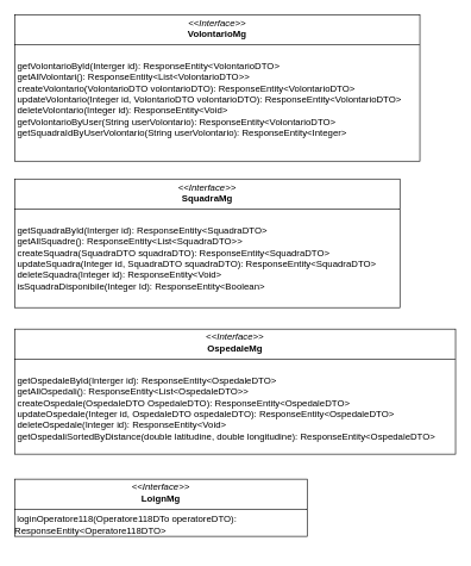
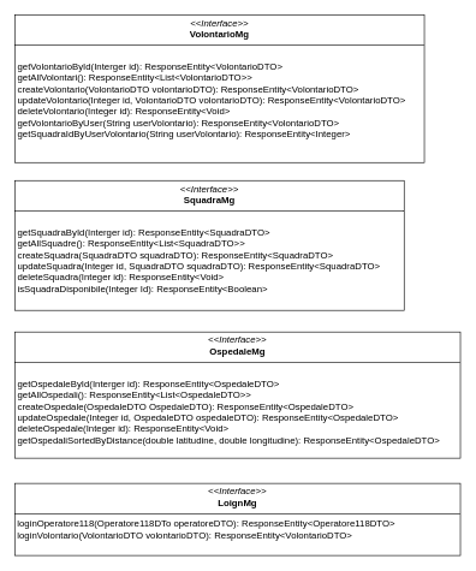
  <mxCell id="0" />
  <mxCell id="1" parent="0" />
  <mxCell id="2" value="&lt;p style=&quot;margin: 4px 0px 0px; text-align: center; font-size: 13px;&quot;&gt;&lt;font style=&quot;font-size: 13px;&quot;&gt;&lt;i&gt;&amp;lt;&amp;lt;Interface&amp;gt;&amp;gt;&lt;/i&gt;&lt;br&gt;&lt;b&gt;VolontarioMg&lt;/b&gt;&lt;br&gt;&lt;/font&gt;&lt;/p&gt;&lt;hr size=&quot;1&quot; style=&quot;border-style: solid; font-size: 13px;&quot;&gt;&lt;font style=&quot;font-size: 13px;&quot;&gt;&lt;br&gt;&lt;/font&gt;&lt;p style=&quot;margin: 0px 0px 0px 4px; font-size: 13px;&quot;&gt;&lt;font style=&quot;font-size: 13px;&quot;&gt;getVolontarioById(Interger id): ResponseEntity&amp;lt;VolontarioDTO&amp;gt;&lt;/font&gt;&lt;/p&gt;&lt;p style=&quot;margin: 0px 0px 0px 4px; font-size: 13px;&quot;&gt;&lt;font style=&quot;font-size: 13px;&quot;&gt;getAllVolontari(): ResponseEntity&amp;lt;List&amp;lt;VolontarioDTO&amp;gt;&amp;gt;&lt;/font&gt;&lt;/p&gt;&lt;p style=&quot;margin: 0px 0px 0px 4px; font-size: 13px;&quot;&gt;&lt;font style=&quot;font-size: 13px;&quot;&gt;createVolontario(VolontarioDTO volontarioDTO): ResponseEntity&amp;lt;VolontarioDTO&amp;gt;&lt;/font&gt;&lt;/p&gt;&lt;p style=&quot;margin: 0px 0px 0px 4px; font-size: 13px;&quot;&gt;&lt;font style=&quot;font-size: 13px;&quot;&gt;updateVolontario(Integer id, VolontarioDTO volontarioDTO): ResponseEntity&amp;lt;VolontarioDTO&amp;gt;&lt;/font&gt;&lt;/p&gt;&lt;p style=&quot;margin: 0px 0px 0px 4px; font-size: 13px;&quot;&gt;&lt;font style=&quot;font-size: 13px;&quot;&gt;deleteVolontario(Integer id): ResponseEntity&amp;lt;Void&amp;gt;&lt;/font&gt;&lt;/p&gt;&lt;p style=&quot;margin: 0px 0px 0px 4px; font-size: 13px;&quot;&gt;&lt;font style=&quot;font-size: 13px;&quot;&gt;getVolontarioByUser(String userVolontario): ResponseEntity&amp;lt;VolontarioDTO&amp;gt;&lt;/font&gt;&lt;/p&gt;&lt;p style=&quot;margin: 0px 0px 0px 4px; font-size: 13px;&quot;&gt;&lt;font style=&quot;font-size: 13px;&quot;&gt;getSquadraIdByUserVolontario(String userVolontario): ResponseEntity&amp;lt;Integer&amp;gt;&lt;/font&gt;&lt;/p&gt;&lt;p style=&quot;margin: 0px 0px 0px 4px; font-size: 13px;&quot;&gt;&lt;/p&gt;&lt;p style=&quot;margin: 0px 0px 0px 4px; font-size: 13px;&quot;&gt;&lt;/p&gt;&lt;p style=&quot;margin: 0px 0px 0px 4px; font-size: 13px;&quot;&gt;&lt;font style=&quot;font-size: 13px;&quot;&gt;&lt;br&gt;&lt;br&gt;&lt;/font&gt;&lt;/p&gt;&lt;p style=&quot;margin:0px;margin-left:4px;&quot;&gt;&lt;/p&gt;" style="verticalAlign=top;align=left;overflow=fill;html=1;whiteSpace=wrap;" parent="1" vertex="1"><mxGeometry x="20" y="20" width="568" height="205" as="geometry" /></mxCell>
  <mxCell id="3" value="&lt;p style=&quot;margin: 4px 0px 0px; text-align: center; font-size: 13px;&quot;&gt;&lt;font style=&quot;font-size: 13px;&quot;&gt;&lt;i&gt;&amp;lt;&amp;lt;Interface&amp;gt;&amp;gt;&lt;/i&gt;&lt;br&gt;&lt;b&gt;SquadraMg&lt;/b&gt;&lt;br&gt;&lt;/font&gt;&lt;/p&gt;&lt;hr size=&quot;1&quot; style=&quot;border-style: solid; font-size: 13px;&quot;&gt;&lt;font style=&quot;font-size: 13px;&quot;&gt;&lt;br&gt;&lt;/font&gt;&lt;p style=&quot;margin: 0px 0px 0px 4px; font-size: 13px;&quot;&gt;&lt;font style=&quot;font-size: 13px;&quot;&gt;getSquadraById(Interger id): ResponseEntity&amp;lt;SquadraDTO&amp;gt;&lt;/font&gt;&lt;/p&gt;&lt;p style=&quot;margin: 0px 0px 0px 4px; font-size: 13px;&quot;&gt;&lt;font style=&quot;font-size: 13px;&quot;&gt;getAllSquadre(): ResponseEntity&amp;lt;List&amp;lt;SquadraDTO&amp;gt;&amp;gt;&lt;/font&gt;&lt;/p&gt;&lt;p style=&quot;margin: 0px 0px 0px 4px; font-size: 13px;&quot;&gt;&lt;font style=&quot;font-size: 13px;&quot;&gt;createSquadra(SquadraDTO squadraDTO): ResponseEntity&amp;lt;SquadraDTO&amp;gt;&lt;/font&gt;&lt;/p&gt;&lt;p style=&quot;margin: 0px 0px 0px 4px; font-size: 13px;&quot;&gt;&lt;font style=&quot;font-size: 13px;&quot;&gt;updateSquadra(Integer id, SquadraDTO squadraDTO): ResponseEntity&amp;lt;SquadraDTO&amp;gt;&lt;/font&gt;&lt;/p&gt;&lt;p style=&quot;margin: 0px 0px 0px 4px; font-size: 13px;&quot;&gt;&lt;font style=&quot;font-size: 13px;&quot;&gt;deleteSquadra(Integer id): ResponseEntity&amp;lt;Void&amp;gt;&lt;/font&gt;&lt;/p&gt;&lt;p style=&quot;margin: 0px 0px 0px 4px; font-size: 13px;&quot;&gt;&lt;font style=&quot;font-size: 13px;&quot;&gt;isSquadraDisponibile(Integer Id): ResponseEntity&amp;lt;Boolean&amp;gt;&lt;br&gt;&lt;br&gt;&lt;/font&gt;&lt;/p&gt;&lt;p style=&quot;margin:0px;margin-left:4px;&quot;&gt;&lt;/p&gt;" style="verticalAlign=top;align=left;overflow=fill;html=1;whiteSpace=wrap;" parent="1" vertex="1"><mxGeometry x="20" y="250" width="540" height="180" as="geometry" /></mxCell>
  <mxCell id="4" value="&lt;p style=&quot;margin: 4px 0px 0px; text-align: center; font-size: 13px;&quot;&gt;&lt;font style=&quot;font-size: 13px;&quot;&gt;&lt;i&gt;&amp;lt;&amp;lt;Interface&amp;gt;&amp;gt;&lt;/i&gt;&lt;br&gt;&lt;b&gt;OspedaleMg&lt;/b&gt;&lt;br&gt;&lt;/font&gt;&lt;/p&gt;&lt;hr size=&quot;1&quot; style=&quot;border-style: solid; font-size: 13px;&quot;&gt;&lt;font style=&quot;font-size: 13px;&quot;&gt;&lt;br&gt;&lt;/font&gt;&lt;p style=&quot;margin: 0px 0px 0px 4px; font-size: 13px;&quot;&gt;&lt;font style=&quot;font-size: 13px;&quot;&gt;getOspedaleById(Interger id): ResponseEntity&amp;lt;OspedaleDTO&amp;gt;&lt;/font&gt;&lt;/p&gt;&lt;p style=&quot;margin: 0px 0px 0px 4px; font-size: 13px;&quot;&gt;&lt;font style=&quot;font-size: 13px;&quot;&gt;getAllOspedali(): ResponseEntity&amp;lt;List&amp;lt;OspedaleDTO&amp;gt;&amp;gt;&lt;/font&gt;&lt;/p&gt;&lt;p style=&quot;margin: 0px 0px 0px 4px; font-size: 13px;&quot;&gt;&lt;font style=&quot;font-size: 13px;&quot;&gt;createOspedale(OspedaleDTO OspedaleDTO): ResponseEntity&amp;lt;OspedaleDTO&amp;gt;&lt;/font&gt;&lt;/p&gt;&lt;p style=&quot;margin: 0px 0px 0px 4px; font-size: 13px;&quot;&gt;&lt;font style=&quot;font-size: 13px;&quot;&gt;updateOspedale(Integer id, OspedaleDTO ospedaleDTO): ResponseEntity&amp;lt;OspedaleDTO&amp;gt;&lt;/font&gt;&lt;/p&gt;&lt;p style=&quot;margin: 0px 0px 0px 4px; font-size: 13px;&quot;&gt;&lt;font style=&quot;font-size: 13px;&quot;&gt;deleteOspedale(Integer id): ResponseEntity&amp;lt;Void&amp;gt;&lt;/font&gt;&lt;/p&gt;&lt;p style=&quot;margin: 0px 0px 0px 4px; font-size: 13px;&quot;&gt;&lt;font style=&quot;font-size: 13px;&quot;&gt;getOspedaliSortedByDistance(double latitudine, double longitudine): ResponseEntity&amp;lt;OspedaleDTO&amp;gt;&lt;/font&gt;&lt;/p&gt;&lt;p style=&quot;margin: 0px 0px 0px 4px; font-size: 13px;&quot;&gt;&lt;font style=&quot;font-size: 13px;&quot;&gt;&lt;br&gt;&lt;br&gt;&lt;/font&gt;&lt;/p&gt;&lt;p style=&quot;margin:0px;margin-left:4px;&quot;&gt;&lt;/p&gt;" style="verticalAlign=top;align=left;overflow=fill;html=1;whiteSpace=wrap;" parent="1" vertex="1"><mxGeometry x="20" y="460" width="618" height="175" as="geometry" /></mxCell>
- <mxCell id="5" value="&lt;p style=&quot;margin: 4px 0px 0px; text-align: center; font-size: 13px;&quot;&gt;&lt;font style=&quot;font-size: 13px;&quot;&gt;&lt;i&gt;&amp;lt;&amp;lt;Interface&amp;gt;&amp;gt;&lt;/i&gt;&lt;br&gt;&lt;b&gt;LoignMg&lt;/b&gt;&lt;br&gt;&lt;/font&gt;&lt;/p&gt;&lt;hr size=&quot;1&quot; style=&quot;border-style: solid; font-size: 13px;&quot;&gt;&lt;div&gt;&lt;font style=&quot;font-size: 13px;&quot;&gt;&amp;nbsp;loginOperatore118(Operatore118DTo operatoreDTO): ResponseEntity&amp;lt;Operatore118DTO&amp;gt;&lt;br&gt;&lt;/font&gt;&lt;/div&gt;&lt;div&gt;&lt;font style=&quot;font-size: 13px;&quot;&gt;&amp;nbsp;loginVolontario(VolontarioDTO volontarioDTO): ResponseEntity&amp;lt;VolontarioDTO&amp;gt;&lt;br&gt;&lt;/font&gt;&lt;/div&gt;&lt;br&gt;&lt;p style=&quot;margin: 0px 0px 0px 4px; font-size: 13px;&quot;&gt;&lt;font style=&quot;font-size: 13px;&quot;&gt;&lt;br&gt;&lt;br&gt;&lt;/font&gt;&lt;/p&gt;&lt;p style=&quot;margin:0px;margin-left:4px;&quot;&gt;&lt;/p&gt;" style="verticalAlign=top;align=left;overflow=fill;html=1;whiteSpace=wrap;" vertex="1" parent="1"><mxGeometry x="20" y="670" width="410" height="80" as="geometry" /></mxCell>
+ <mxCell id="5" value="&lt;p style=&quot;margin: 4px 0px 0px; text-align: center; font-size: 13px;&quot;&gt;&lt;font style=&quot;font-size: 13px;&quot;&gt;&lt;i&gt;&amp;lt;&amp;lt;Interface&amp;gt;&amp;gt;&lt;/i&gt;&lt;br&gt;&lt;b&gt;LoignMg&lt;/b&gt;&lt;br&gt;&lt;/font&gt;&lt;/p&gt;&lt;hr size=&quot;1&quot; style=&quot;border-style: solid; font-size: 13px;&quot;&gt;&lt;div&gt;&lt;font style=&quot;font-size: 13px;&quot;&gt;&amp;nbsp;loginOperatore118(Operatore118DTo operatoreDTO): ResponseEntity&amp;lt;Operatore118DTO&amp;gt;&lt;br&gt;&lt;/font&gt;&lt;/div&gt;&lt;div&gt;&lt;font style=&quot;font-size: 13px;&quot;&gt;&amp;nbsp;loginVolontario(VolontarioDTO volontarioDTO): ResponseEntity&amp;lt;VolontarioDTO&amp;gt;&lt;br&gt;&lt;/font&gt;&lt;/div&gt;&lt;br&gt;&lt;p style=&quot;margin: 0px 0px 0px 4px; font-size: 13px;&quot;&gt;&lt;font style=&quot;font-size: 13px;&quot;&gt;&lt;br&gt;&lt;br&gt;&lt;/font&gt;&lt;/p&gt;&lt;p style=&quot;margin:0px;margin-left:4px;&quot;&gt;&lt;/p&gt;" style="verticalAlign=top;align=left;overflow=fill;html=1;whiteSpace=wrap;" vertex="1" parent="1"><mxGeometry x="20" y="670" width="618" height="100" as="geometry" /></mxCell>
